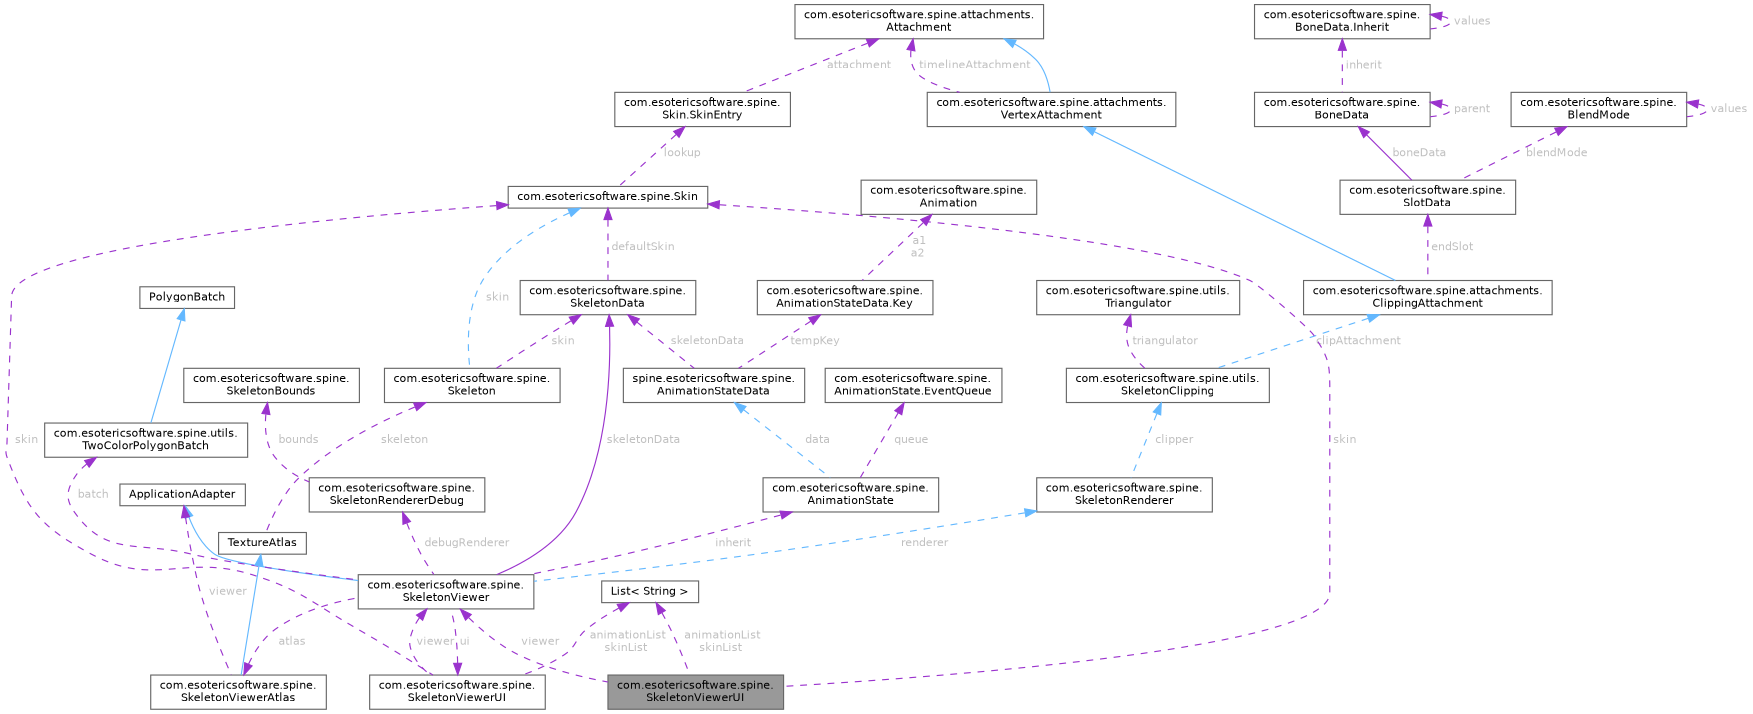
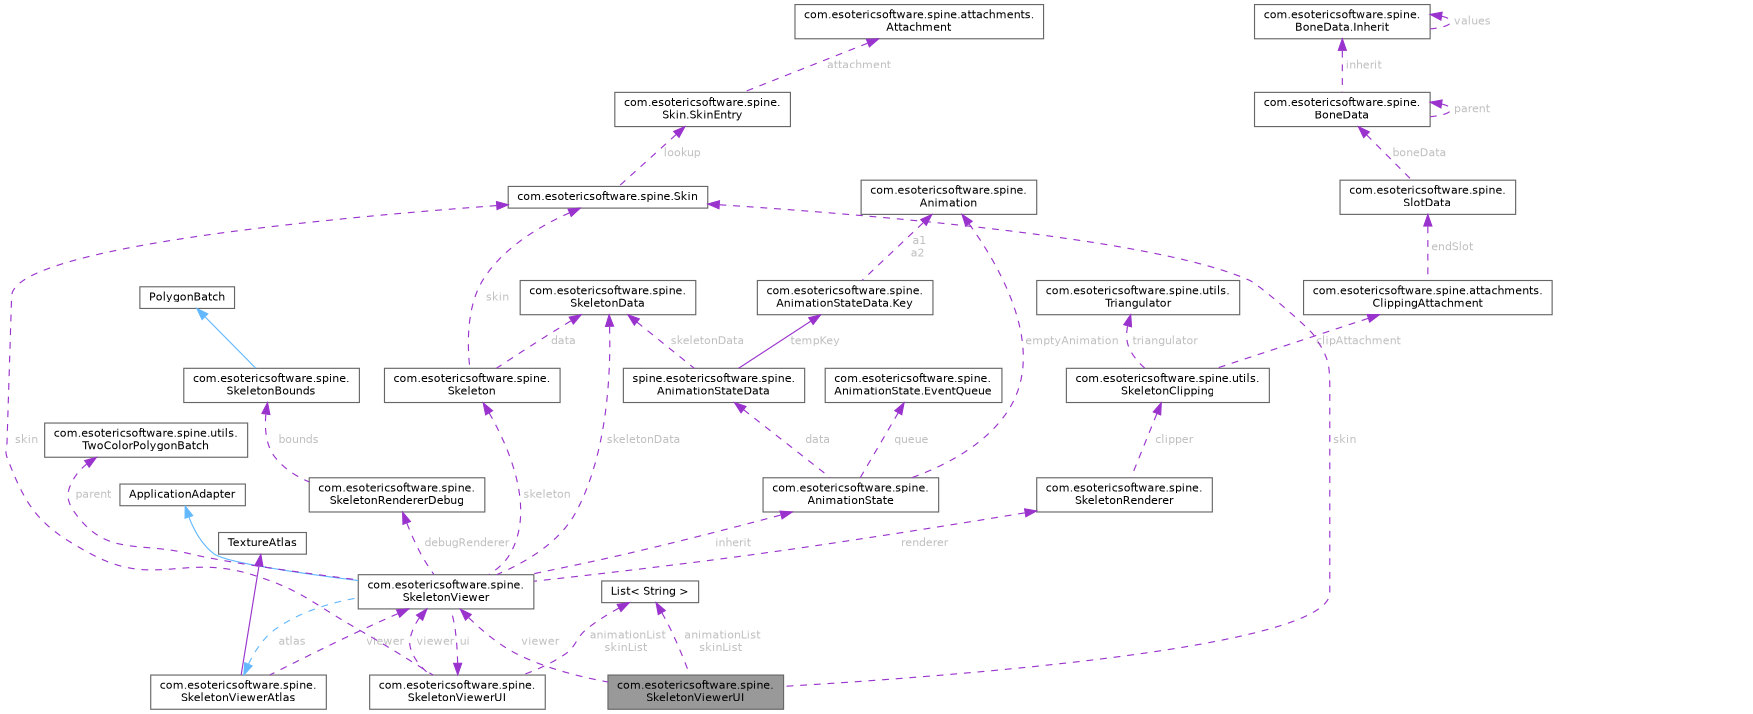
  digraph {
    rankdir=TB
    node [color=gray40 fillcolor=white fontname=Helvetica fontsize=10 shape=box style=filled]
    edge [color=darkorchid3 dir=back fontcolor=grey fontname=Helvetica fontsize=10 labelfontname=Helvetica labelfontsize=10 style=dashed]
    n1 [fillcolor=grey60 fontcolor=black height=0.2 label="com.esotericsoftware.spine.\lSkeletonViewerUI" width=0.4]
    n2 [height=0.2 label="com.esotericsoftware.spine.\lSkeletonViewer" width=0.4]
    n3 [height=0.2 label="com.esotericsoftware.spine.\lSkeletonViewerUI" width=0.4]
    n4 [height=0.2 label="com.esotericsoftware.spine.\lSkeletonViewerAtlas" width=0.4]
    n5 [height=0.2 label=ApplicationAdapter width=0.4]
    n6 [height=0.2 label="com.esotericsoftware.spine.utils.\lTwoColorPolygonBatch" width=0.4]
    n7 [height=0.2 label=PolygonBatch width=0.4]
    n8 [height=0.2 label="com.esotericsoftware.spine.\lSkeletonRenderer" width=0.4]
    n9 [height=0.2 label="com.esotericsoftware.spine.utils.\lSkeletonClipping" width=0.4]
    n10 [height=0.2 label="com.esotericsoftware.spine.utils.\lTriangulator" width=0.4]
    n11 [height=0.2 label="com.esotericsoftware.spine.attachments.\lClippingAttachment" width=0.4]
-   n12 [height=0.2 label="com.esotericsoftware.spine.attachments.\lVertexAttachment" width=0.4]
    n13 [height=0.2 label="com.esotericsoftware.spine.attachments.\lAttachment" width=0.4]
    n14 [height=0.2 label="com.esotericsoftware.spine.\lSkin.SkinEntry" width=0.4]
    n15 [height=0.2 label="com.esotericsoftware.spine.Skin" width=0.4]
    n16 [height=0.2 label="com.esotericsoftware.spine.\lSlotData" width=0.4]
    n17 [height=0.2 label="com.esotericsoftware.spine.\lBoneData" width=0.4]
    n18 [height=0.2 label="com.esotericsoftware.spine.\lBoneData.Inherit" width=0.4]
-   n19 [height=0.2 label="com.esotericsoftware.spine.\lBlendMode" width=0.4]
    n20 [height=0.2 label="com.esotericsoftware.spine.\lSkeletonRendererDebug" width=0.4]
    n21 [height=0.2 label="com.esotericsoftware.spine.\lSkeletonBounds" width=0.4]
    n22 [height=0.2 label="com.esotericsoftware.spine.\lSkeletonData" width=0.4]
    n23 [height=0.2 label="com.esotericsoftware.spine.\lSkeleton" width=0.4]
    n24 [height=0.2 label="spine.esotericsoftware.spine.\lAnimationStateData" width=0.4]
    n25 [height=0.2 label="List\< String \>" width=0.4]
    n26 [height=0.2 label=TextureAtlas width=0.4]
    n27 [height=0.2 label="com.esotericsoftware.spine.\lAnimationState" width=0.4]
    n28 [height=0.2 label="com.esotericsoftware.spine.\lAnimation" width=0.4]
    n29 [height=0.2 label="com.esotericsoftware.spine.\lAnimationStateData.Key" width=0.4]
    n30 [height=0.2 label="com.esotericsoftware.spine.\lAnimationState.EventQueue" width=0.4]
    n2 -> n1 [label=" viewer"]
    n2 -> n3 [label=" viewer"]
-   n5 -> n4 [label=" viewer"]
+   n2 -> n4 [label=" viewer"]
    n3 -> n2 [label=" ui"]
-   n4 -> n2 [label=" atlas"]
+   n4 -> n2 [color=steelblue1 label=" atlas"]
    n5 -> n2 [color=steelblue1 style=solid fontcolor=""]
-   n6 -> n2 [label=" batch"]
-   n7 -> n6 [color=steelblue1 style=solid fontcolor=""]
-   n8 -> n2 [color=steelblue1 label=" renderer"]
-   n9 -> n8 [color=steelblue1 label=" clipper"]
+   n6 -> n2 [label=" parent"]
+   n7 -> n21 [color=steelblue1 style=solid fontcolor=""]
+   n8 -> n2 [label=" renderer"]
+   n9 -> n8 [label=" clipper"]
    n10 -> n9 [label=" triangulator"]
-   n11 -> n9 [color=steelblue1 label=" clipAttachment"]
-   n12 -> n11 [color=steelblue1 style=solid fontcolor=""]
-   n13 -> n12 [color=steelblue1 style=solid fontcolor=""]
-   n13 -> n12 [label=" timelineAttachment"]
+   n11 -> n9 [label=" clipAttachment"]
    n13 -> n14 [label=" attachment"]
    n14 -> n15 [label=" lookup"]
    n15 -> n1 [label=" skin"]
    n15 -> n3 [label=" skin"]
-   n15 -> n22 [label=" defaultSkin"]
-   n15 -> n23 [color=steelblue1 label=" skin"]
+   n15 -> n23 [label=" skin"]
    n16 -> n11 [label=" endSlot"]
-   n17 -> n16 [label=" boneData" style=solid]
+   n17 -> n16 [label=" boneData"]
    n17 -> n17 [label=" parent"]
    n18 -> n17 [label=" inherit"]
    n18 -> n18 [label=" values"]
-   n19 -> n16 [label=" blendMode"]
-   n19 -> n19 [label=" values"]
    n20 -> n2 [label=" debugRenderer"]
    n21 -> n20 [label=" bounds"]
-   n22 -> n2 [label=" skeletonData" style=solid]
-   n22 -> n23 [label=" skin"]
+   n22 -> n2 [label=" skeletonData"]
+   n22 -> n23 [label=" data"]
    n22 -> n24 [label=" skeletonData"]
-   n23 -> n26 [label=" skeleton"]
-   n24 -> n27 [color=steelblue1 label=" data"]
+   n23 -> n2 [label=" skeleton"]
+   n24 -> n27 [label=" data"]
    n25 -> n1 [label=" animationList\nskinList"]
    n25 -> n3 [label=" animationList\nskinList"]
-   n26 -> n4 [color=steelblue1 style=solid fontcolor=""]
+   n26 -> n4 [style=solid fontcolor=""]
    n27 -> n2 [label=" inherit"]
+   n28 -> n27 [label=" emptyAnimation"]
    n28 -> n29 [label=" a1\na2"]
-   n29 -> n24 [label=" tempKey"]
+   n29 -> n24 [label=" tempKey" style=solid]
    n30 -> n27 [label=" queue"]
  }
